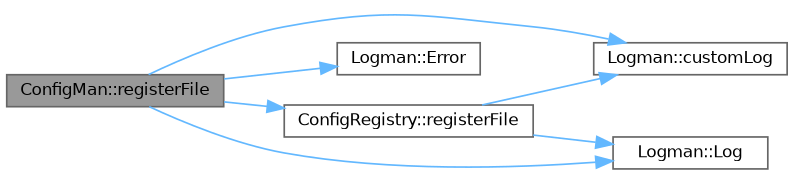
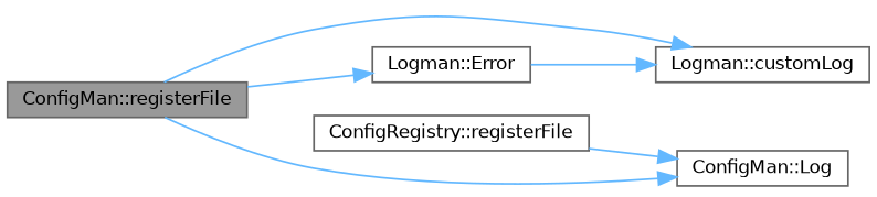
  digraph {
    rankdir=LR
    node [color=grey40 fillcolor=white fontname=Helvetica fontsize=10 shape=box style=filled]
    edge [color=steelblue1 fontname=Helvetica fontsize=10 labelfontname=Helvetica labelfontsize=10 style=solid]
    n1 [color=gray40 fillcolor=grey60 fontcolor=black height=0.2 label="ConfigMan::registerFile" width=0.4]
    n2 [height=0.2 label="Logman::customLog" width=0.4]
    n3 [height=0.2 label="Logman::Error" width=0.4]
-   n4 [height=0.2 label="Logman::Log" width=0.4]
+   n4 [height=0.2 label="ConfigMan::Log" width=0.4]
    n5 [height=0.2 label="ConfigRegistry::registerFile" width=0.4]
    n1 -> n2
    n1 -> n3
    n1 -> n4
-   n1 -> n5
-   n5 -> n2
+   n3 -> n2
    n5 -> n4
  }
